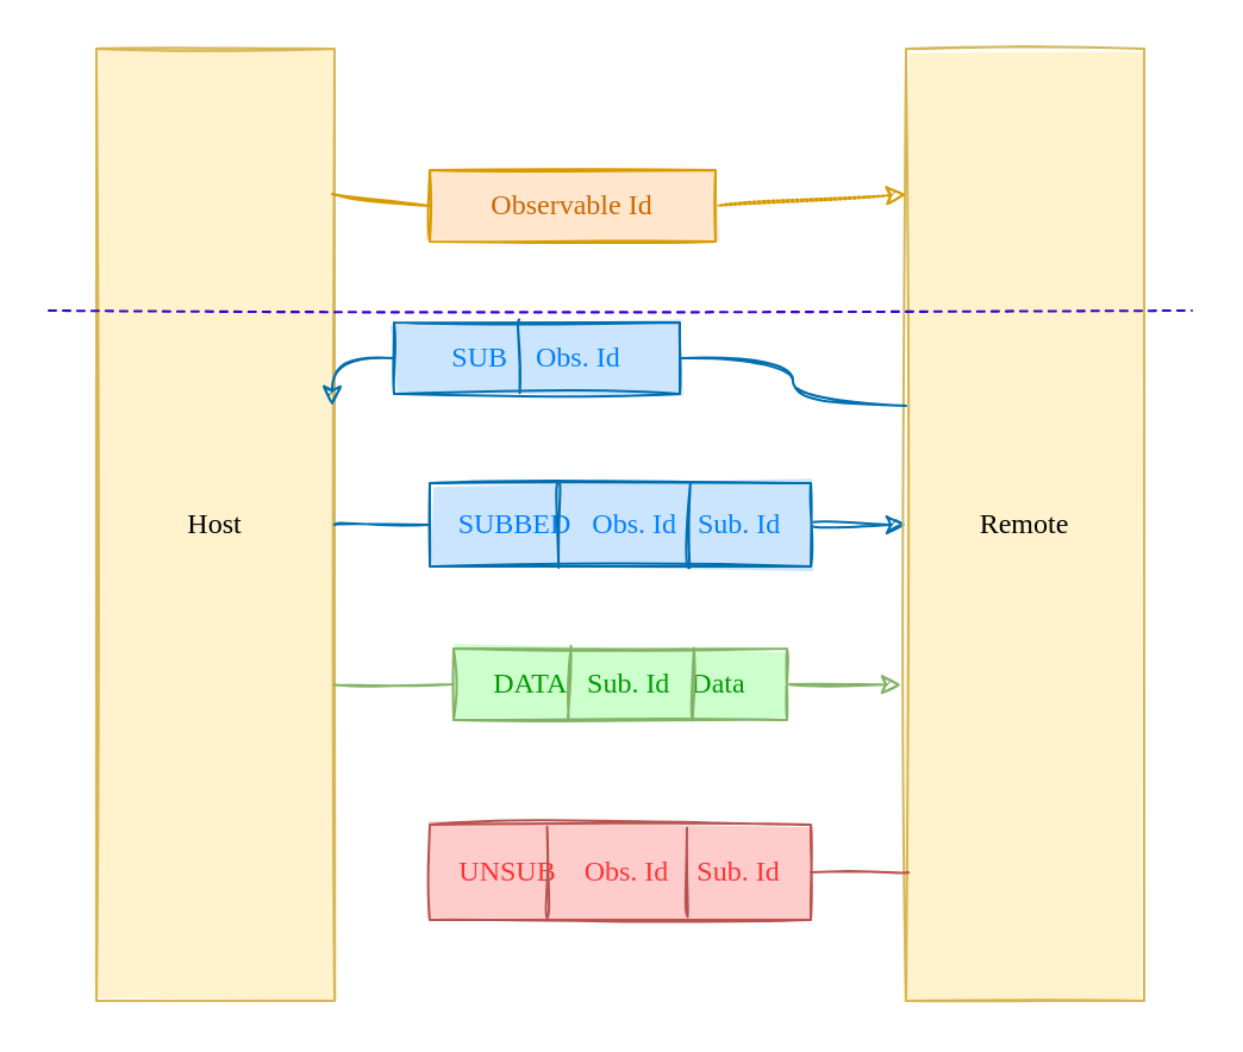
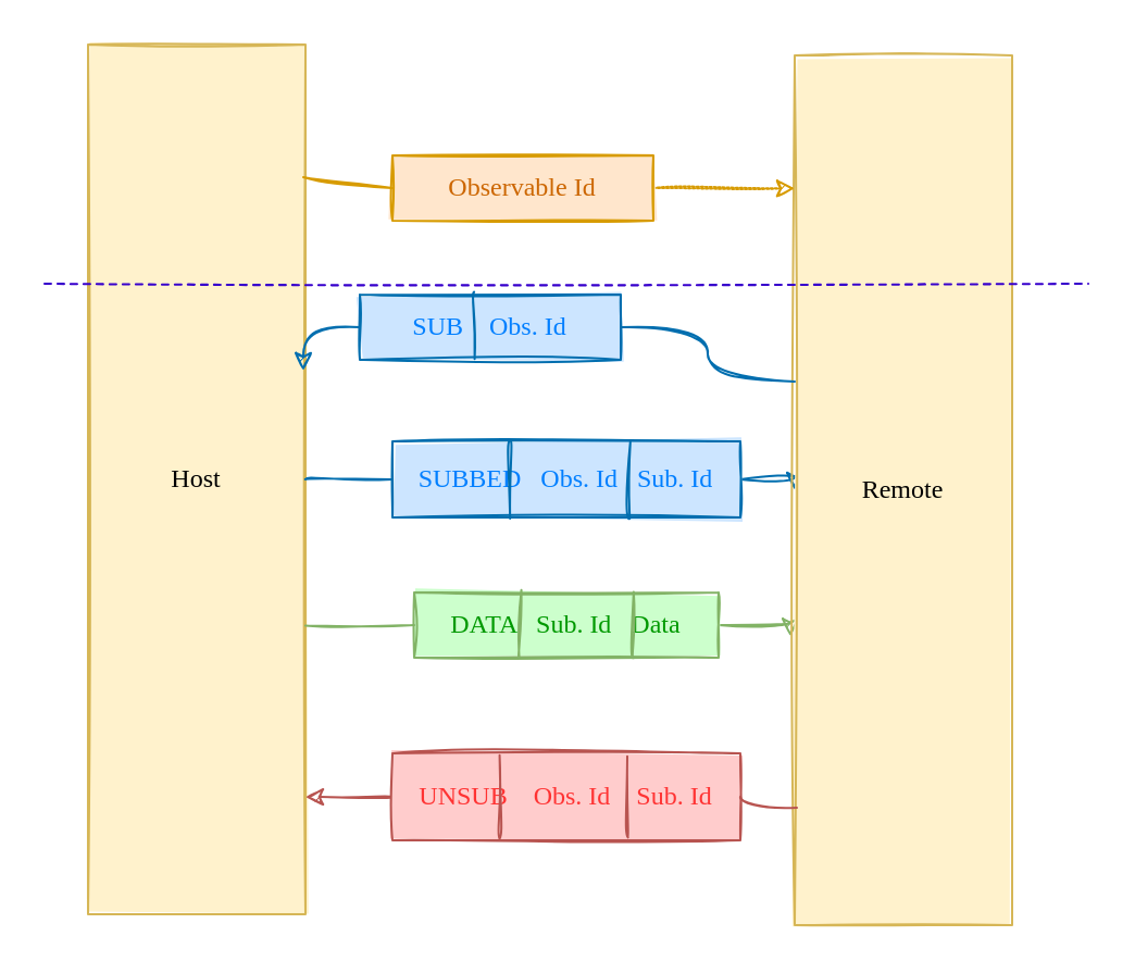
  <mxCell id="0" />
  <mxCell id="1" parent="0" />
  <mxCell id="2" style="edgeStyle=orthogonalEdgeStyle;curved=1;rounded=0;sketch=1;orthogonalLoop=1;jettySize=auto;html=1;exitX=1;exitY=0.5;exitDx=0;exitDy=0;entryX=0;entryY=0.5;entryDx=0;entryDy=0;fontFamily=Comic Sans MS;fillColor=#1ba1e2;strokeColor=#006EAF;" edge="1" parent="1" source="14" target="7"><mxGeometry relative="1" as="geometry" /></mxCell>
  <mxCell id="3" style="edgeStyle=orthogonalEdgeStyle;curved=1;rounded=0;sketch=1;orthogonalLoop=1;jettySize=auto;html=1;exitX=1;exitY=0.5;exitDx=0;exitDy=0;entryX=-0.02;entryY=0.668;entryDx=0;entryDy=0;fontFamily=Comic Sans MS;entryPerimeter=0;fillColor=#d5e8d4;strokeColor=#82b366;" edge="1" parent="1" source="16" target="7"><mxGeometry relative="1" as="geometry" /></mxCell>
  <mxCell id="4" value="Host" style="rounded=0;whiteSpace=wrap;html=1;fontFamily=Comic Sans MS;sketch=1;fillColor=#fff2cc;strokeColor=#d6b656;fillStyle=solid;" vertex="1" parent="1"><mxGeometry x="40" y="20" width="100" height="400" as="geometry" /></mxCell>
  <mxCell id="5" style="edgeStyle=orthogonalEdgeStyle;curved=1;rounded=0;sketch=1;orthogonalLoop=1;jettySize=auto;html=1;exitX=0;exitY=0.5;exitDx=0;exitDy=0;entryX=0.99;entryY=0.375;entryDx=0;entryDy=0;fontFamily=Comic Sans MS;entryPerimeter=0;fillColor=#1ba1e2;strokeColor=#006EAF;" edge="1" parent="1" source="12" target="4"><mxGeometry relative="1" as="geometry" /></mxCell>
- <mxCell id="7" value="Remote" style="rounded=0;whiteSpace=wrap;html=1;fontFamily=Comic Sans MS;sketch=1;fillColor=#fff2cc;strokeColor=#d6b656;fillStyle=solid;" vertex="1" parent="1"><mxGeometry x="380" y="20" width="100" height="400" as="geometry" /></mxCell>
+ <mxCell id="6" style="edgeStyle=orthogonalEdgeStyle;curved=1;rounded=0;sketch=1;orthogonalLoop=1;jettySize=auto;html=1;exitX=0;exitY=0.5;exitDx=0;exitDy=0;entryX=1;entryY=0.865;entryDx=0;entryDy=0;fontFamily=Comic Sans MS;entryPerimeter=0;fillColor=#f8cecc;strokeColor=#b85450;" edge="1" parent="1" source="18" target="4"><mxGeometry relative="1" as="geometry" /></mxCell>
+ <mxCell id="7" value="Remote" style="rounded=0;whiteSpace=wrap;html=1;fontFamily=Comic Sans MS;sketch=1;fillColor=#fff2cc;strokeColor=#d6b656;fillStyle=solid;" vertex="1" parent="1"><mxGeometry x="365" y="25" width="100" height="400" as="geometry" /></mxCell>
  <mxCell id="8" value="" style="endArrow=none;dashed=1;html=1;fontFamily=Comic Sans MS;sketch=1;fillColor=#6a00ff;strokeColor=#3700CC;" edge="1" parent="1"><mxGeometry width="50" height="50" relative="1" as="geometry"><mxPoint x="20" y="130" as="sourcePoint" /><mxPoint x="500" y="130" as="targetPoint" /></mxGeometry></mxCell>
  <mxCell id="9" value="" style="endArrow=classic;html=1;fontFamily=Comic Sans MS;entryX=0;entryY=0.153;entryDx=0;entryDy=0;entryPerimeter=0;dashed=1;dashPattern=1 1;sketch=1;fillColor=#ffe6cc;strokeColor=#d79b00;exitX=1;exitY=0.5;exitDx=0;exitDy=0;" edge="1" parent="1" source="10" target="7"><mxGeometry width="50" height="50" relative="1" as="geometry"><mxPoint x="139" y="81" as="sourcePoint" /><mxPoint x="340" y="210" as="targetPoint" /></mxGeometry></mxCell>
  <mxCell id="10" value="Observable Id" style="rounded=0;whiteSpace=wrap;html=1;sketch=1;fontFamily=Comic Sans MS;strokeColor=#d79b00;fontColor=#CC6600;fillColor=#FFE6CC;fillStyle=solid;" vertex="1" parent="1"><mxGeometry x="180" y="71" width="120" height="30" as="geometry" /></mxCell>
  <mxCell id="11" value="" style="endArrow=none;html=1;fontFamily=Comic Sans MS;entryX=0;entryY=0.5;entryDx=0;entryDy=0;sketch=1;fillColor=#ffe6cc;strokeColor=#d79b00;endFill=0;" edge="1" parent="1" target="10"><mxGeometry width="50" height="50" relative="1" as="geometry"><mxPoint x="139" y="81" as="sourcePoint" /><mxPoint x="380" y="81.2" as="targetPoint" /></mxGeometry></mxCell>
  <mxCell id="12" value="SUB &amp;nbsp; &amp;nbsp;Obs. Id" style="rounded=0;whiteSpace=wrap;html=1;sketch=1;fontFamily=Comic Sans MS;strokeColor=#006EAF;fontColor=#007FFF;fillStyle=solid;fillColor=#CCE5FF;" vertex="1" parent="1"><mxGeometry x="165" y="135" width="120" height="30" as="geometry" /></mxCell>
  <mxCell id="13" style="edgeStyle=orthogonalEdgeStyle;curved=1;rounded=0;sketch=1;orthogonalLoop=1;jettySize=auto;html=1;exitX=0;exitY=0.375;exitDx=0;exitDy=0;entryX=1;entryY=0.5;entryDx=0;entryDy=0;fontFamily=Comic Sans MS;exitPerimeter=0;fillColor=#1ba1e2;strokeColor=#006EAF;endArrow=none;endFill=0;" edge="1" parent="1" source="7" target="12"><mxGeometry relative="1" as="geometry"><mxPoint x="380" y="170" as="sourcePoint" /><mxPoint x="139" y="170" as="targetPoint" /></mxGeometry></mxCell>
  <mxCell id="14" value="SUBBED &amp;nbsp; Obs. Id &amp;nbsp; Sub. Id" style="rounded=0;whiteSpace=wrap;html=1;sketch=1;fontFamily=Comic Sans MS;strokeColor=#006EAF;fontColor=#007FFF;fillColor=#CCE5FF;fillStyle=solid;" vertex="1" parent="1"><mxGeometry x="180" y="202.5" width="160" height="35" as="geometry" /></mxCell>
  <mxCell id="15" style="edgeStyle=orthogonalEdgeStyle;curved=1;rounded=0;sketch=1;orthogonalLoop=1;jettySize=auto;html=1;exitX=1;exitY=0.5;exitDx=0;exitDy=0;entryX=0;entryY=0.5;entryDx=0;entryDy=0;fontFamily=Comic Sans MS;fillColor=#1ba1e2;strokeColor=#006EAF;endArrow=none;endFill=0;" edge="1" parent="1" source="4" target="14"><mxGeometry relative="1" as="geometry"><mxPoint x="140" y="220" as="sourcePoint" /><mxPoint x="380" y="220" as="targetPoint" /></mxGeometry></mxCell>
  <mxCell id="16" value="DATA &amp;nbsp; Sub. Id &amp;nbsp; Data" style="rounded=0;whiteSpace=wrap;html=1;sketch=1;fontFamily=Comic Sans MS;strokeColor=#82b366;fillColor=#CCFFCC;fillStyle=solid;fontColor=#009900;" vertex="1" parent="1"><mxGeometry x="190" y="272" width="140" height="30" as="geometry" /></mxCell>
  <mxCell id="17" style="edgeStyle=orthogonalEdgeStyle;curved=1;rounded=0;sketch=1;orthogonalLoop=1;jettySize=auto;html=1;exitX=1;exitY=0.668;exitDx=0;exitDy=0;entryX=0;entryY=0.5;entryDx=0;entryDy=0;fontFamily=Comic Sans MS;exitPerimeter=0;fillColor=#d5e8d4;strokeColor=#82b366;endArrow=none;endFill=0;" edge="1" parent="1" source="4" target="16"><mxGeometry relative="1" as="geometry"><mxPoint x="140" y="287.2" as="sourcePoint" /><mxPoint x="378" y="287.2" as="targetPoint" /></mxGeometry></mxCell>
  <mxCell id="18" value="UNSUB &amp;nbsp; &amp;nbsp;Obs. Id &amp;nbsp; &amp;nbsp;Sub. Id" style="rounded=0;whiteSpace=wrap;html=1;sketch=1;fontFamily=Comic Sans MS;strokeColor=#b85450;fillColor=#FFCCCC;fillStyle=solid;fontColor=#FF3333;" vertex="1" parent="1"><mxGeometry x="180" y="346" width="160" height="40" as="geometry" /></mxCell>
  <mxCell id="19" style="edgeStyle=orthogonalEdgeStyle;curved=1;rounded=0;sketch=1;orthogonalLoop=1;jettySize=auto;html=1;exitX=0.01;exitY=0.865;exitDx=0;exitDy=0;entryX=1;entryY=0.5;entryDx=0;entryDy=0;fontFamily=Comic Sans MS;exitPerimeter=0;fillColor=#f8cecc;strokeColor=#b85450;endArrow=none;endFill=0;" edge="1" parent="1" source="7" target="18"><mxGeometry relative="1" as="geometry"><mxPoint x="381" y="366" as="sourcePoint" /><mxPoint x="140" y="366" as="targetPoint" /></mxGeometry></mxCell>
  <mxCell id="20" style="edgeStyle=orthogonalEdgeStyle;curved=1;rounded=0;sketch=1;orthogonalLoop=1;jettySize=auto;html=1;exitX=0.438;exitY=-0.041;exitDx=0;exitDy=0;entryX=0.44;entryY=0.987;entryDx=0;entryDy=0;endArrow=none;endFill=0;fontFamily=Comic Sans MS;fontColor=#007FFF;entryPerimeter=0;exitPerimeter=0;fillColor=#1ba1e2;strokeColor=#006EAF;" edge="1" parent="1" source="12" target="12"><mxGeometry relative="1" as="geometry" /></mxCell>
  <mxCell id="21" style="edgeStyle=orthogonalEdgeStyle;curved=1;rounded=0;sketch=1;orthogonalLoop=1;jettySize=auto;html=1;entryX=0.338;entryY=1.014;entryDx=0;entryDy=0;endArrow=none;endFill=0;fontFamily=Comic Sans MS;fontColor=#007FFF;entryPerimeter=0;fillColor=#1ba1e2;strokeColor=#006EAF;" edge="1" parent="1" target="14"><mxGeometry relative="1" as="geometry"><mxPoint x="234" y="202" as="sourcePoint" /></mxGeometry></mxCell>
  <mxCell id="22" style="edgeStyle=orthogonalEdgeStyle;curved=1;rounded=0;sketch=1;orthogonalLoop=1;jettySize=auto;html=1;entryX=0.684;entryY=-0.007;entryDx=0;entryDy=0;endArrow=none;endFill=0;fontFamily=Comic Sans MS;fontColor=#007FFF;entryPerimeter=0;fillColor=#1ba1e2;strokeColor=#006EAF;" edge="1" parent="1" target="14"><mxGeometry relative="1" as="geometry"><mxPoint x="289" y="238" as="sourcePoint" /></mxGeometry></mxCell>
  <mxCell id="23" style="edgeStyle=orthogonalEdgeStyle;curved=1;rounded=0;sketch=1;orthogonalLoop=1;jettySize=auto;html=1;entryX=0.352;entryY=-0.036;entryDx=0;entryDy=0;endArrow=none;endFill=0;fontFamily=Comic Sans MS;fontColor=#009900;exitX=0.345;exitY=0.996;exitDx=0;exitDy=0;exitPerimeter=0;entryPerimeter=0;fillColor=#d5e8d4;strokeColor=#82b366;" edge="1" parent="1" source="16" target="16"><mxGeometry relative="1" as="geometry"><mxPoint x="225" y="302" as="sourcePoint" /></mxGeometry></mxCell>
  <mxCell id="24" style="edgeStyle=orthogonalEdgeStyle;curved=1;rounded=0;sketch=1;orthogonalLoop=1;jettySize=auto;html=1;entryX=0.721;entryY=-0.01;entryDx=0;entryDy=0;endArrow=none;endFill=0;fontFamily=Comic Sans MS;fontColor=#009900;entryPerimeter=0;fillColor=#d5e8d4;strokeColor=#82b366;" edge="1" parent="1" target="16"><mxGeometry relative="1" as="geometry"><mxPoint x="291" y="302" as="sourcePoint" /></mxGeometry></mxCell>
  <mxCell id="25" style="edgeStyle=orthogonalEdgeStyle;curved=1;rounded=0;sketch=1;orthogonalLoop=1;jettySize=auto;html=1;exitX=0.308;exitY=0.981;exitDx=0;exitDy=0;entryX=0.308;entryY=0.021;entryDx=0;entryDy=0;endArrow=none;endFill=0;fontFamily=Comic Sans MS;fontColor=#FF3333;entryPerimeter=0;exitPerimeter=0;fillColor=#f8cecc;strokeColor=#b85450;" edge="1" parent="1" source="18" target="18"><mxGeometry relative="1" as="geometry" /></mxCell>
  <mxCell id="26" style="edgeStyle=orthogonalEdgeStyle;curved=1;rounded=0;sketch=1;orthogonalLoop=1;jettySize=auto;html=1;exitX=0.677;exitY=0.967;exitDx=0;exitDy=0;entryX=0.675;entryY=0.033;entryDx=0;entryDy=0;endArrow=none;endFill=0;fontFamily=Comic Sans MS;fontColor=#FF3333;entryPerimeter=0;exitPerimeter=0;fillColor=#f8cecc;strokeColor=#b85450;" edge="1" parent="1" source="18" target="18"><mxGeometry relative="1" as="geometry" /></mxCell>
